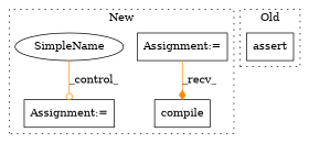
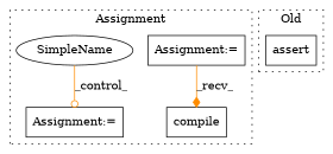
  digraph {
    node [a=7 shape=box]
    edge [color=darkorange]
    n1 [a=32 l=9 label=compile s=1270]
    n2 [l=1 label="Assignment:=" s=810]
    n3 [a=42 label=SimpleName shape=ellipse]
    n4 [l=2 label="Assignment:=" s=889]
    n5 [a=6 l=7 label=assert s=965]
    subgraph cluster_1 {
-     label=New
+     label=Assignment
      style=dotted
      n1
      n2
      n3
      n4
    }
    subgraph cluster_2 {
      label=Old
      style=dotted
      n5
    }
    n2 -> n1 [arrowhead=diamond label=_recv_]
    n3 -> n4 [arrowhead=odot label=_control_]
  }
